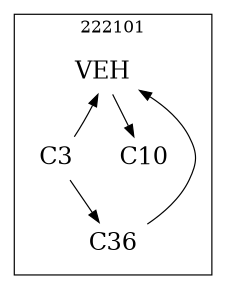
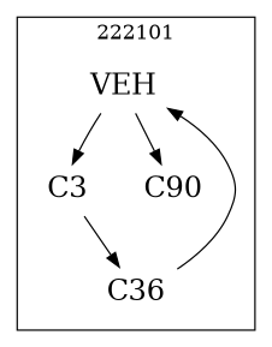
  strict digraph {
    node [fontsize=20 shape=plaintext]
    n1 [label=VEH]
    n2 [label=C3]
    n3 [label=C36]
-   n4 [label=C10]
+   n4 [label=C90]
    subgraph cluster_1 {
      label=222101
      labeldoc=t
      n1
      n2
      n3
      n4
    }
    n1 -> n4
-   n2 -> n1
+   n1 -> n2
    n2 -> n3
    n3 -> n1
  }
